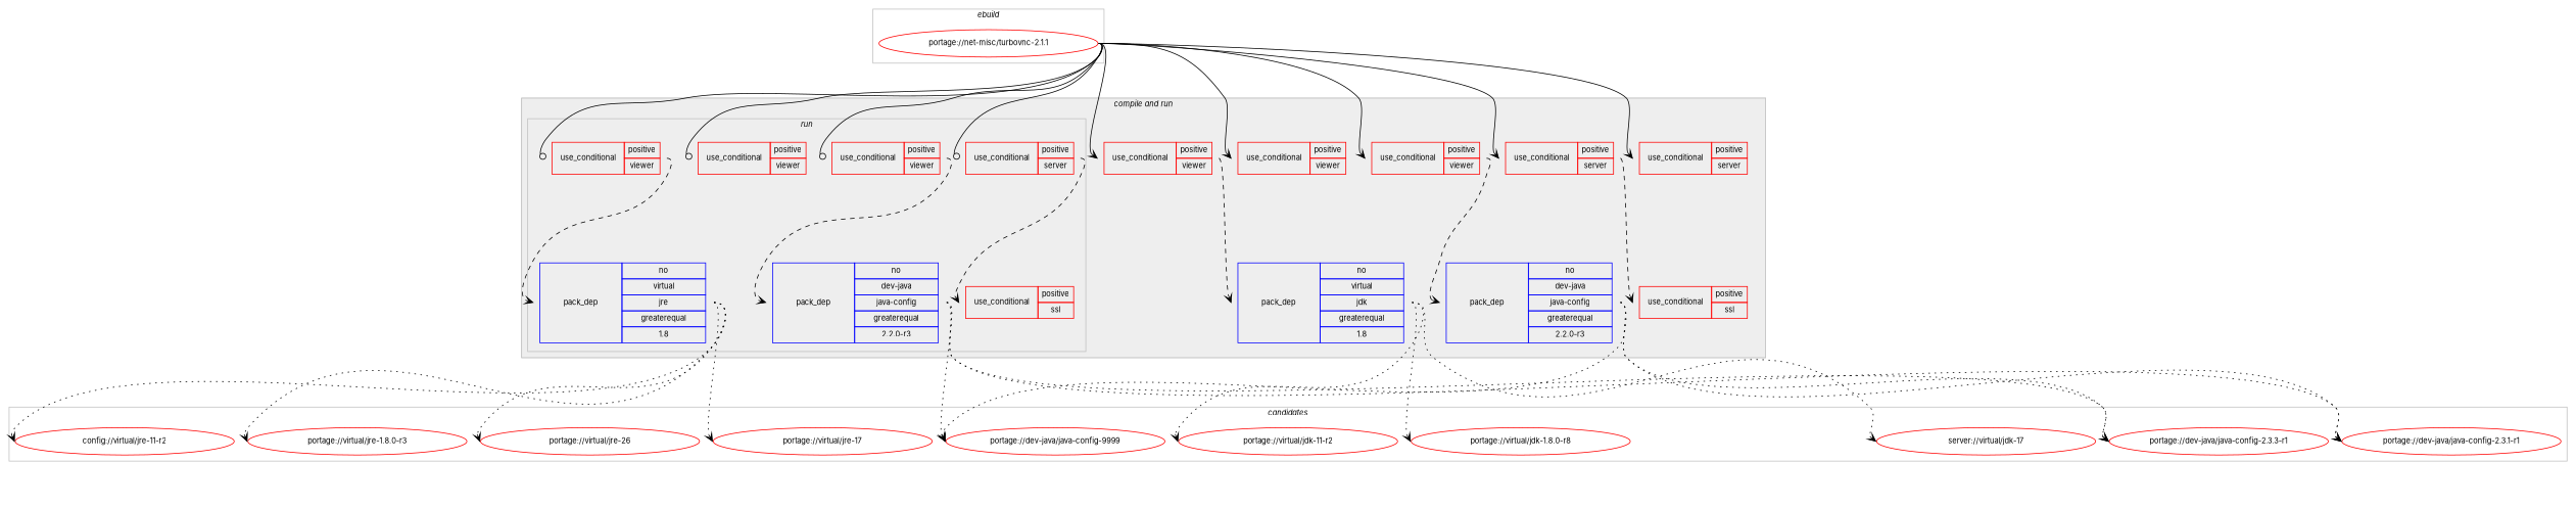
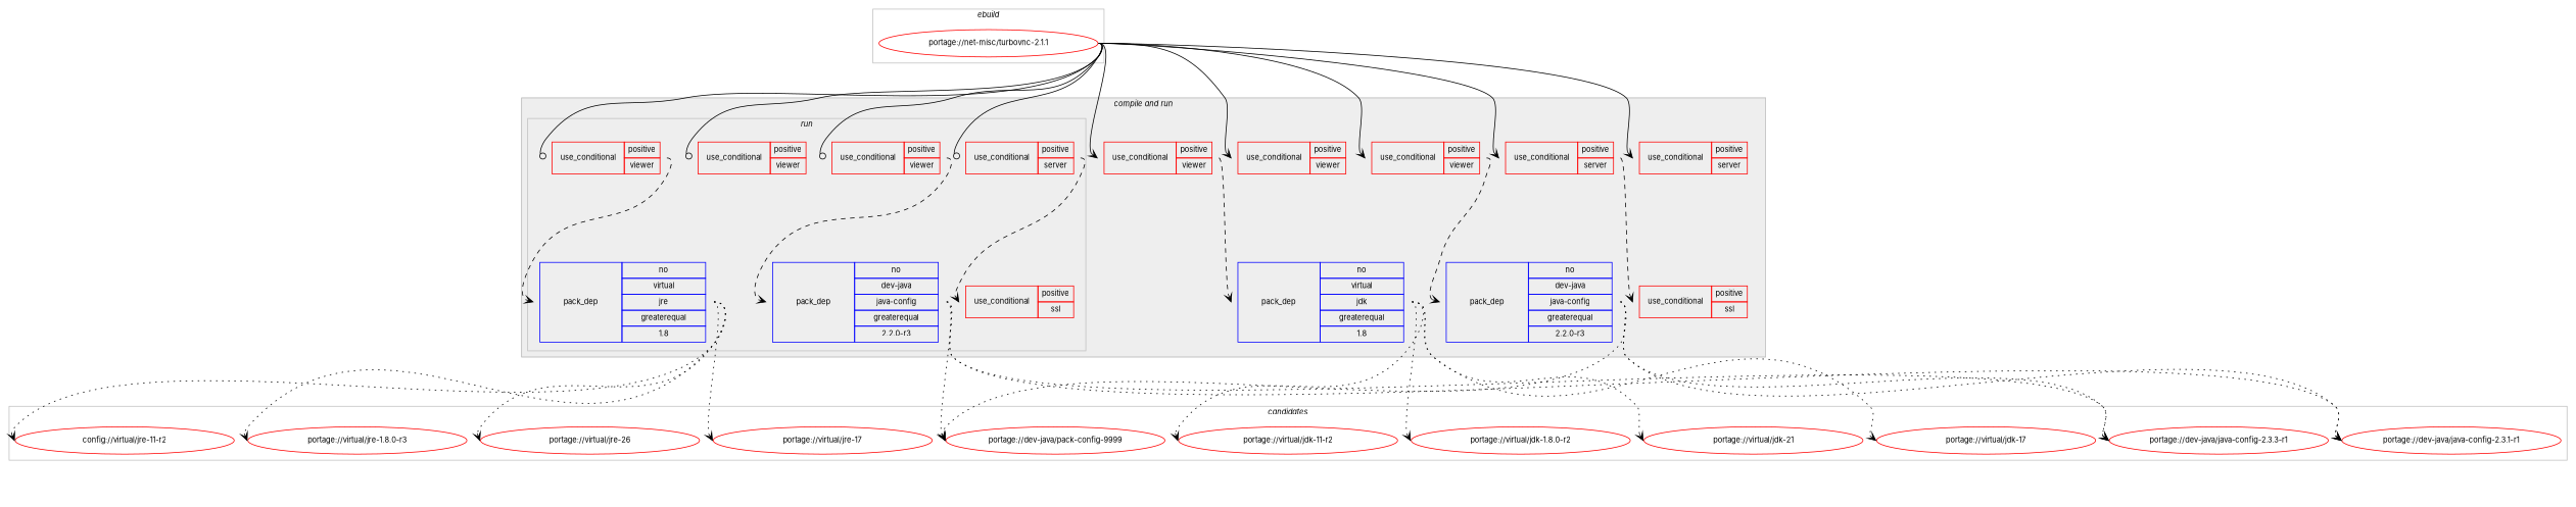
  digraph {
    compound=true
    concentrate=true
    fontname=Inter
    fontsize=10
    newrank=true
    rankdir=TB
    ranksep=1.5
    node [color=red fontname=Inter fontsize=10 shape=none]
    edge [arrowhead=vee fontname=Inter headport=w style=dotted tailport=e weight=20]
    n1 [label="portage://net-misc/turbovnc-2.1.1" width=4 shape=""]
    n2 [label=<<TABLE BORDER="0" CELLBORDER="1" CELLSPACING="0" CELLPADDING="4"><TR><TD ROWSPAN="3" CELLPADDING="10">use_conditional</TD></TR><TR><TD>positive</TD></TR><TR><TD>server</TD></TR></TABLE>>]
    n3 [label=<<TABLE BORDER="0" CELLBORDER="1" CELLSPACING="0" CELLPADDING="4"><TR><TD ROWSPAN="3" CELLPADDING="10">use_conditional</TD></TR><TR><TD>positive</TD></TR><TR><TD>ssl</TD></TR></TABLE>>]
    n4 [label=<<TABLE BORDER="0" CELLBORDER="1" CELLSPACING="0" CELLPADDING="4"><TR><TD ROWSPAN="3" CELLPADDING="10">use_conditional</TD></TR><TR><TD>positive</TD></TR><TR><TD>server</TD></TR></TABLE>>]
    n5 [color=blue label=<<TABLE BORDER="0" CELLBORDER="1" CELLSPACING="0" CELLPADDING="4" WIDTH="220"><TR><TD ROWSPAN="6" CELLPADDING="30">pack_dep</TD></TR><TR><TD WIDTH="110">no</TD></TR><TR><TD>dev-java</TD></TR><TR><TD>java-config</TD></TR><TR><TD>greaterequal</TD></TR><TR><TD>2.2.0-r3</TD></TR></TABLE>>]
    n6 [label=<<TABLE BORDER="0" CELLBORDER="1" CELLSPACING="0" CELLPADDING="4"><TR><TD ROWSPAN="3" CELLPADDING="10">use_conditional</TD></TR><TR><TD>positive</TD></TR><TR><TD>viewer</TD></TR></TABLE>>]
    n7 [label=<<TABLE BORDER="0" CELLBORDER="1" CELLSPACING="0" CELLPADDING="4"><TR><TD ROWSPAN="3" CELLPADDING="10">use_conditional</TD></TR><TR><TD>positive</TD></TR><TR><TD>viewer</TD></TR></TABLE>>]
    n8 [color=blue label=<<TABLE BORDER="0" CELLBORDER="1" CELLSPACING="0" CELLPADDING="4" WIDTH="220"><TR><TD ROWSPAN="6" CELLPADDING="30">pack_dep</TD></TR><TR><TD WIDTH="110">no</TD></TR><TR><TD>virtual</TD></TR><TR><TD>jdk</TD></TR><TR><TD>greaterequal</TD></TR><TR><TD>1.8</TD></TR></TABLE>>]
    n9 [label=<<TABLE BORDER="0" CELLBORDER="1" CELLSPACING="0" CELLPADDING="4"><TR><TD ROWSPAN="3" CELLPADDING="10">use_conditional</TD></TR><TR><TD>positive</TD></TR><TR><TD>viewer</TD></TR></TABLE>>]
    n10 [label=<<TABLE BORDER="0" CELLBORDER="1" CELLSPACING="0" CELLPADDING="4"><TR><TD ROWSPAN="3" CELLPADDING="10">use_conditional</TD></TR><TR><TD>positive</TD></TR><TR><TD>ssl</TD></TR></TABLE>>]
    n11 [label=<<TABLE BORDER="0" CELLBORDER="1" CELLSPACING="0" CELLPADDING="4"><TR><TD ROWSPAN="3" CELLPADDING="10">use_conditional</TD></TR><TR><TD>positive</TD></TR><TR><TD>server</TD></TR></TABLE>>]
    n12 [color=blue label=<<TABLE BORDER="0" CELLBORDER="1" CELLSPACING="0" CELLPADDING="4" WIDTH="220"><TR><TD ROWSPAN="6" CELLPADDING="30">pack_dep</TD></TR><TR><TD WIDTH="110">no</TD></TR><TR><TD>dev-java</TD></TR><TR><TD>java-config</TD></TR><TR><TD>greaterequal</TD></TR><TR><TD>2.2.0-r3</TD></TR></TABLE>>]
    n13 [label=<<TABLE BORDER="0" CELLBORDER="1" CELLSPACING="0" CELLPADDING="4"><TR><TD ROWSPAN="3" CELLPADDING="10">use_conditional</TD></TR><TR><TD>positive</TD></TR><TR><TD>viewer</TD></TR></TABLE>>]
    n14 [label=<<TABLE BORDER="0" CELLBORDER="1" CELLSPACING="0" CELLPADDING="4"><TR><TD ROWSPAN="3" CELLPADDING="10">use_conditional</TD></TR><TR><TD>positive</TD></TR><TR><TD>viewer</TD></TR></TABLE>>]
    n15 [color=blue label=<<TABLE BORDER="0" CELLBORDER="1" CELLSPACING="0" CELLPADDING="4" WIDTH="220"><TR><TD ROWSPAN="6" CELLPADDING="30">pack_dep</TD></TR><TR><TD WIDTH="110">no</TD></TR><TR><TD>virtual</TD></TR><TR><TD>jre</TD></TR><TR><TD>greaterequal</TD></TR><TR><TD>1.8</TD></TR></TABLE>>]
    n16 [label=<<TABLE BORDER="0" CELLBORDER="1" CELLSPACING="0" CELLPADDING="4"><TR><TD ROWSPAN="3" CELLPADDING="10">use_conditional</TD></TR><TR><TD>positive</TD></TR><TR><TD>viewer</TD></TR></TABLE>>]
    n17 [label="portage://dev-java/java-config-2.3.1-r1" width=4 shape=""]
    n18 [label="portage://dev-java/java-config-2.3.3-r1" width=4 shape=""]
-   n19 [label="portage://dev-java/java-config-9999" width=4 shape=""]
-   n20 [label="portage://virtual/jdk-1.8.0-r8" width=4 shape=""]
+   n19 [label="portage://dev-java/pack-config-9999" width=4 shape=""]
+   n20 [label="portage://virtual/jdk-1.8.0-r2" width=4 shape=""]
    n21 [label="portage://virtual/jdk-11-r2" width=4 shape=""]
-   n22 [label="server://virtual/jdk-17" width=4 shape=""]
+   n22 [label="portage://virtual/jdk-17" width=4 shape=""]
+   n23 [label="portage://virtual/jdk-21" width=4 shape=""]
    n24 [label="portage://virtual/jre-1.8.0-r3" width=4 shape=""]
    n25 [label="config://virtual/jre-11-r2" width=4 shape=""]
    n26 [label="portage://virtual/jre-17" width=4 shape=""]
    n27 [label="portage://virtual/jre-26" width=4 shape=""]
    subgraph cluster_1 {
      color=gray
      label=<<i>ebuild</i>>
      rank=same
      n1
    }
    subgraph cluster_2 {
      color=gray
      label=<<i>dependencies</i>>
      subgraph cluster_3 {
        color=gray
        fillcolor="#eeeeee"
        label=<<i>compile</i>>
        style=filled
        subgraph sub_4 {
          color=gray
          fillcolor="#eeeeee"
          label=<<i>compile</i>>
          style=filled
          n2
        }
        subgraph sub_5 {
          color=gray
          fillcolor="#eeeeee"
          label=<<i>compile</i>>
          style=filled
          n4
          subgraph sub_6 {
            color=gray
            fillcolor="#eeeeee"
            label=<<i>compile</i>>
            style=filled
            n3
          }
        }
        subgraph sub_7 {
          color=gray
          fillcolor="#eeeeee"
          label=<<i>compile</i>>
          style=filled
          n6
          subgraph sub_8 {
            color=gray
            fillcolor="#eeeeee"
            label=<<i>compile</i>>
            style=filled
            n5
          }
        }
        subgraph sub_9 {
          color=gray
          fillcolor="#eeeeee"
          label=<<i>compile</i>>
          style=filled
          n7
        }
        subgraph sub_10 {
          color=gray
          fillcolor="#eeeeee"
          label=<<i>compile</i>>
          style=filled
          n9
          subgraph sub_11 {
            color=gray
            fillcolor="#eeeeee"
            label=<<i>compile</i>>
            style=filled
            n8
          }
        }
      }
      subgraph cluster_12 {
        color=gray
        fillcolor="#eeeeee"
        label=<<i>compile and run</i>>
        style=filled
      }
      subgraph cluster_13 {
        color=gray
        fillcolor="#eeeeee"
        label=<<i>run</i>>
        style=filled
        subgraph sub_14 {
          color=gray
          fillcolor="#eeeeee"
          label=<<i>run</i>>
          style=filled
          n11
          subgraph sub_15 {
            color=gray
            fillcolor="#eeeeee"
            label=<<i>run</i>>
            style=filled
            n10
          }
        }
        subgraph sub_16 {
          color=gray
          fillcolor="#eeeeee"
          label=<<i>run</i>>
          style=filled
          n13
          subgraph sub_17 {
            color=gray
            fillcolor="#eeeeee"
            label=<<i>run</i>>
            style=filled
            n12
          }
        }
        subgraph sub_18 {
          color=gray
          fillcolor="#eeeeee"
          label=<<i>run</i>>
          style=filled
          n14
        }
        subgraph sub_19 {
          color=gray
          fillcolor="#eeeeee"
          label=<<i>run</i>>
          style=filled
          n16
          subgraph sub_20 {
            color=gray
            fillcolor="#eeeeee"
            label=<<i>run</i>>
            style=filled
            n15
          }
        }
      }
    }
    subgraph cluster_21 {
      color=gray
      label=<<i>candidates</i>>
      rank=same
      subgraph sub_22 {
        color=black
        label=<<i>candidates</i>>
        nodesep=1
        rank=same
        n17
        n18
        n19
      }
      subgraph sub_23 {
        color=black
        label=<<i>candidates</i>>
        nodesep=1
        rank=same
        n20
        n21
        n22
+       n23
      }
      subgraph sub_24 {
        color=black
        label=<<i>candidates</i>>
        nodesep=1
        rank=same
        n17
        n18
        n19
      }
      subgraph sub_25 {
        color=black
        label=<<i>candidates</i>>
        nodesep=1
        rank=same
        n24
        n25
        n26
        n27
      }
    }
    n1 -> n2 [style=solid]
    n1 -> n4 [style=solid]
    n1 -> n6 [style=solid]
    n1 -> n7 [style=solid]
    n1 -> n9 [style=solid]
    n1 -> n11 [arrowhead=odot style=solid]
    n1 -> n13 [arrowhead=odot style=solid]
    n1 -> n14 [arrowhead=odot style=solid]
    n1 -> n16 [arrowhead=odot style=solid]
    n4 -> n3 [style=dashed]
    n5 -> n17 [weight=100]
    n5 -> n18 [weight=100]
    n5 -> n19 [weight=100]
    n6 -> n5 [style=dashed]
    n8 -> n20 [weight=100]
    n8 -> n21 [weight=100]
    n8 -> n22 [weight=100]
+   n8 -> n23 [weight=100]
    n9 -> n8 [style=dashed]
    n11 -> n10 [style=dashed]
    n12 -> n17 [weight=100]
    n12 -> n18 [weight=100]
    n12 -> n19 [weight=100]
    n13 -> n12 [style=dashed]
    n15 -> n24 [weight=100]
    n15 -> n25 [weight=100]
    n15 -> n26 [weight=100]
    n15 -> n27 [weight=100]
    n16 -> n15 [style=dashed]
  }
